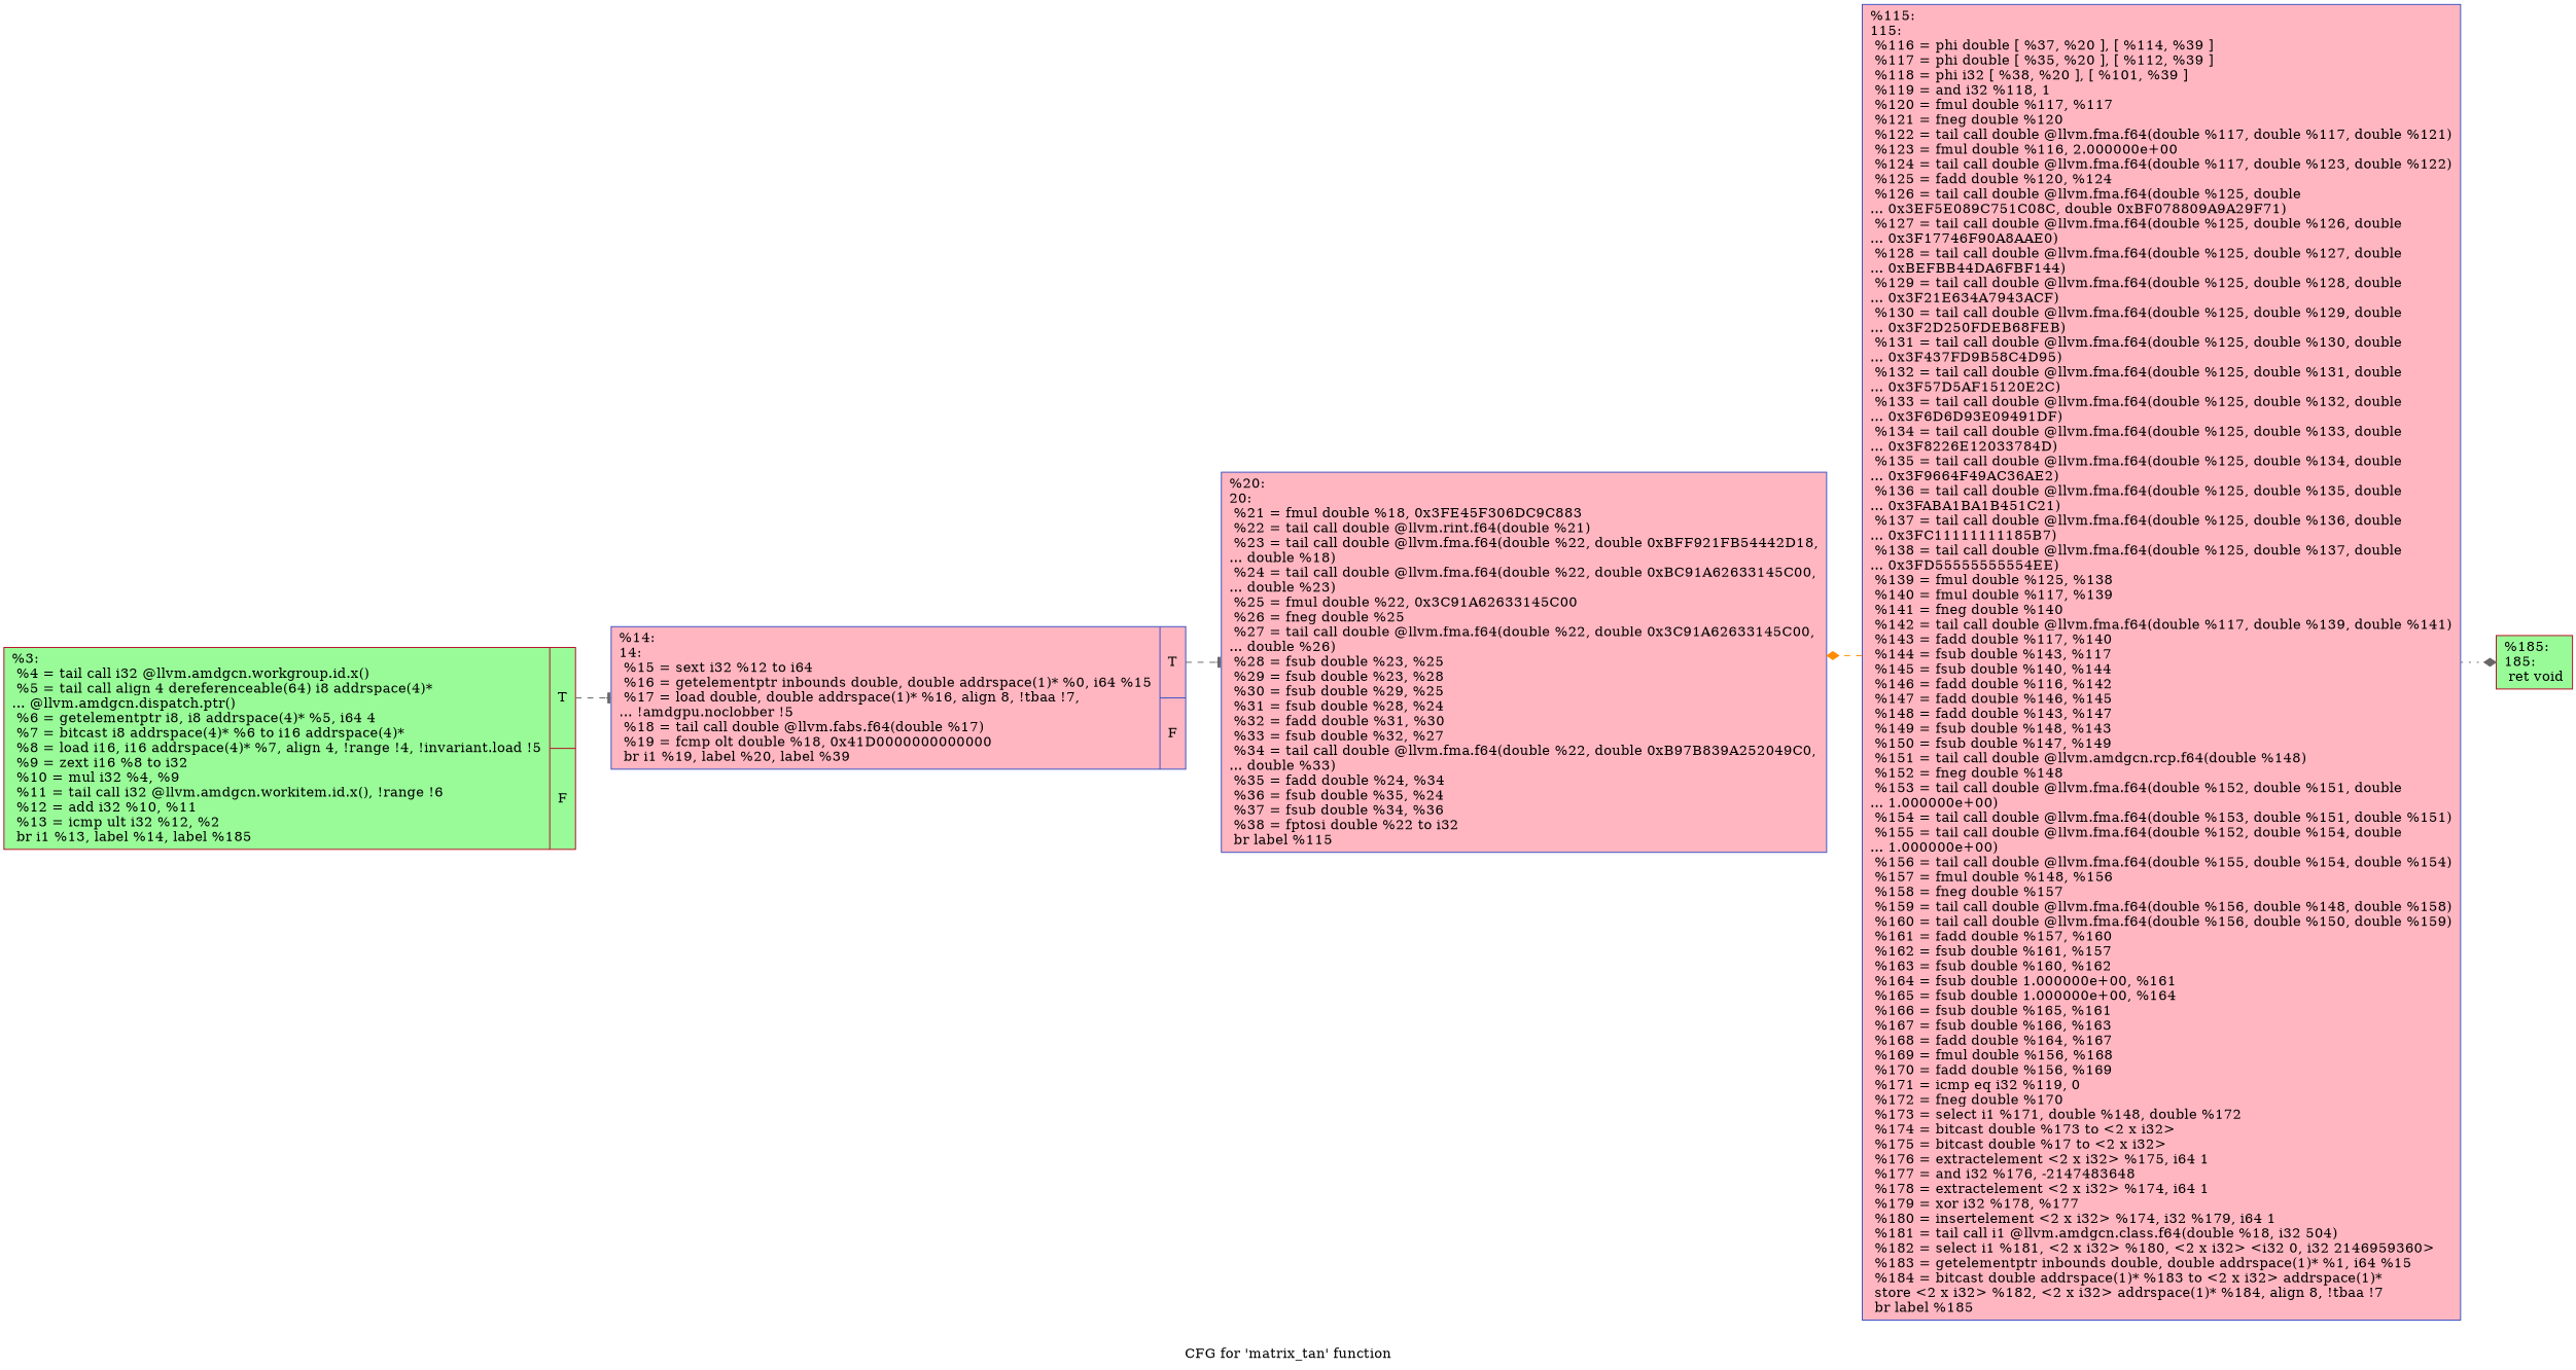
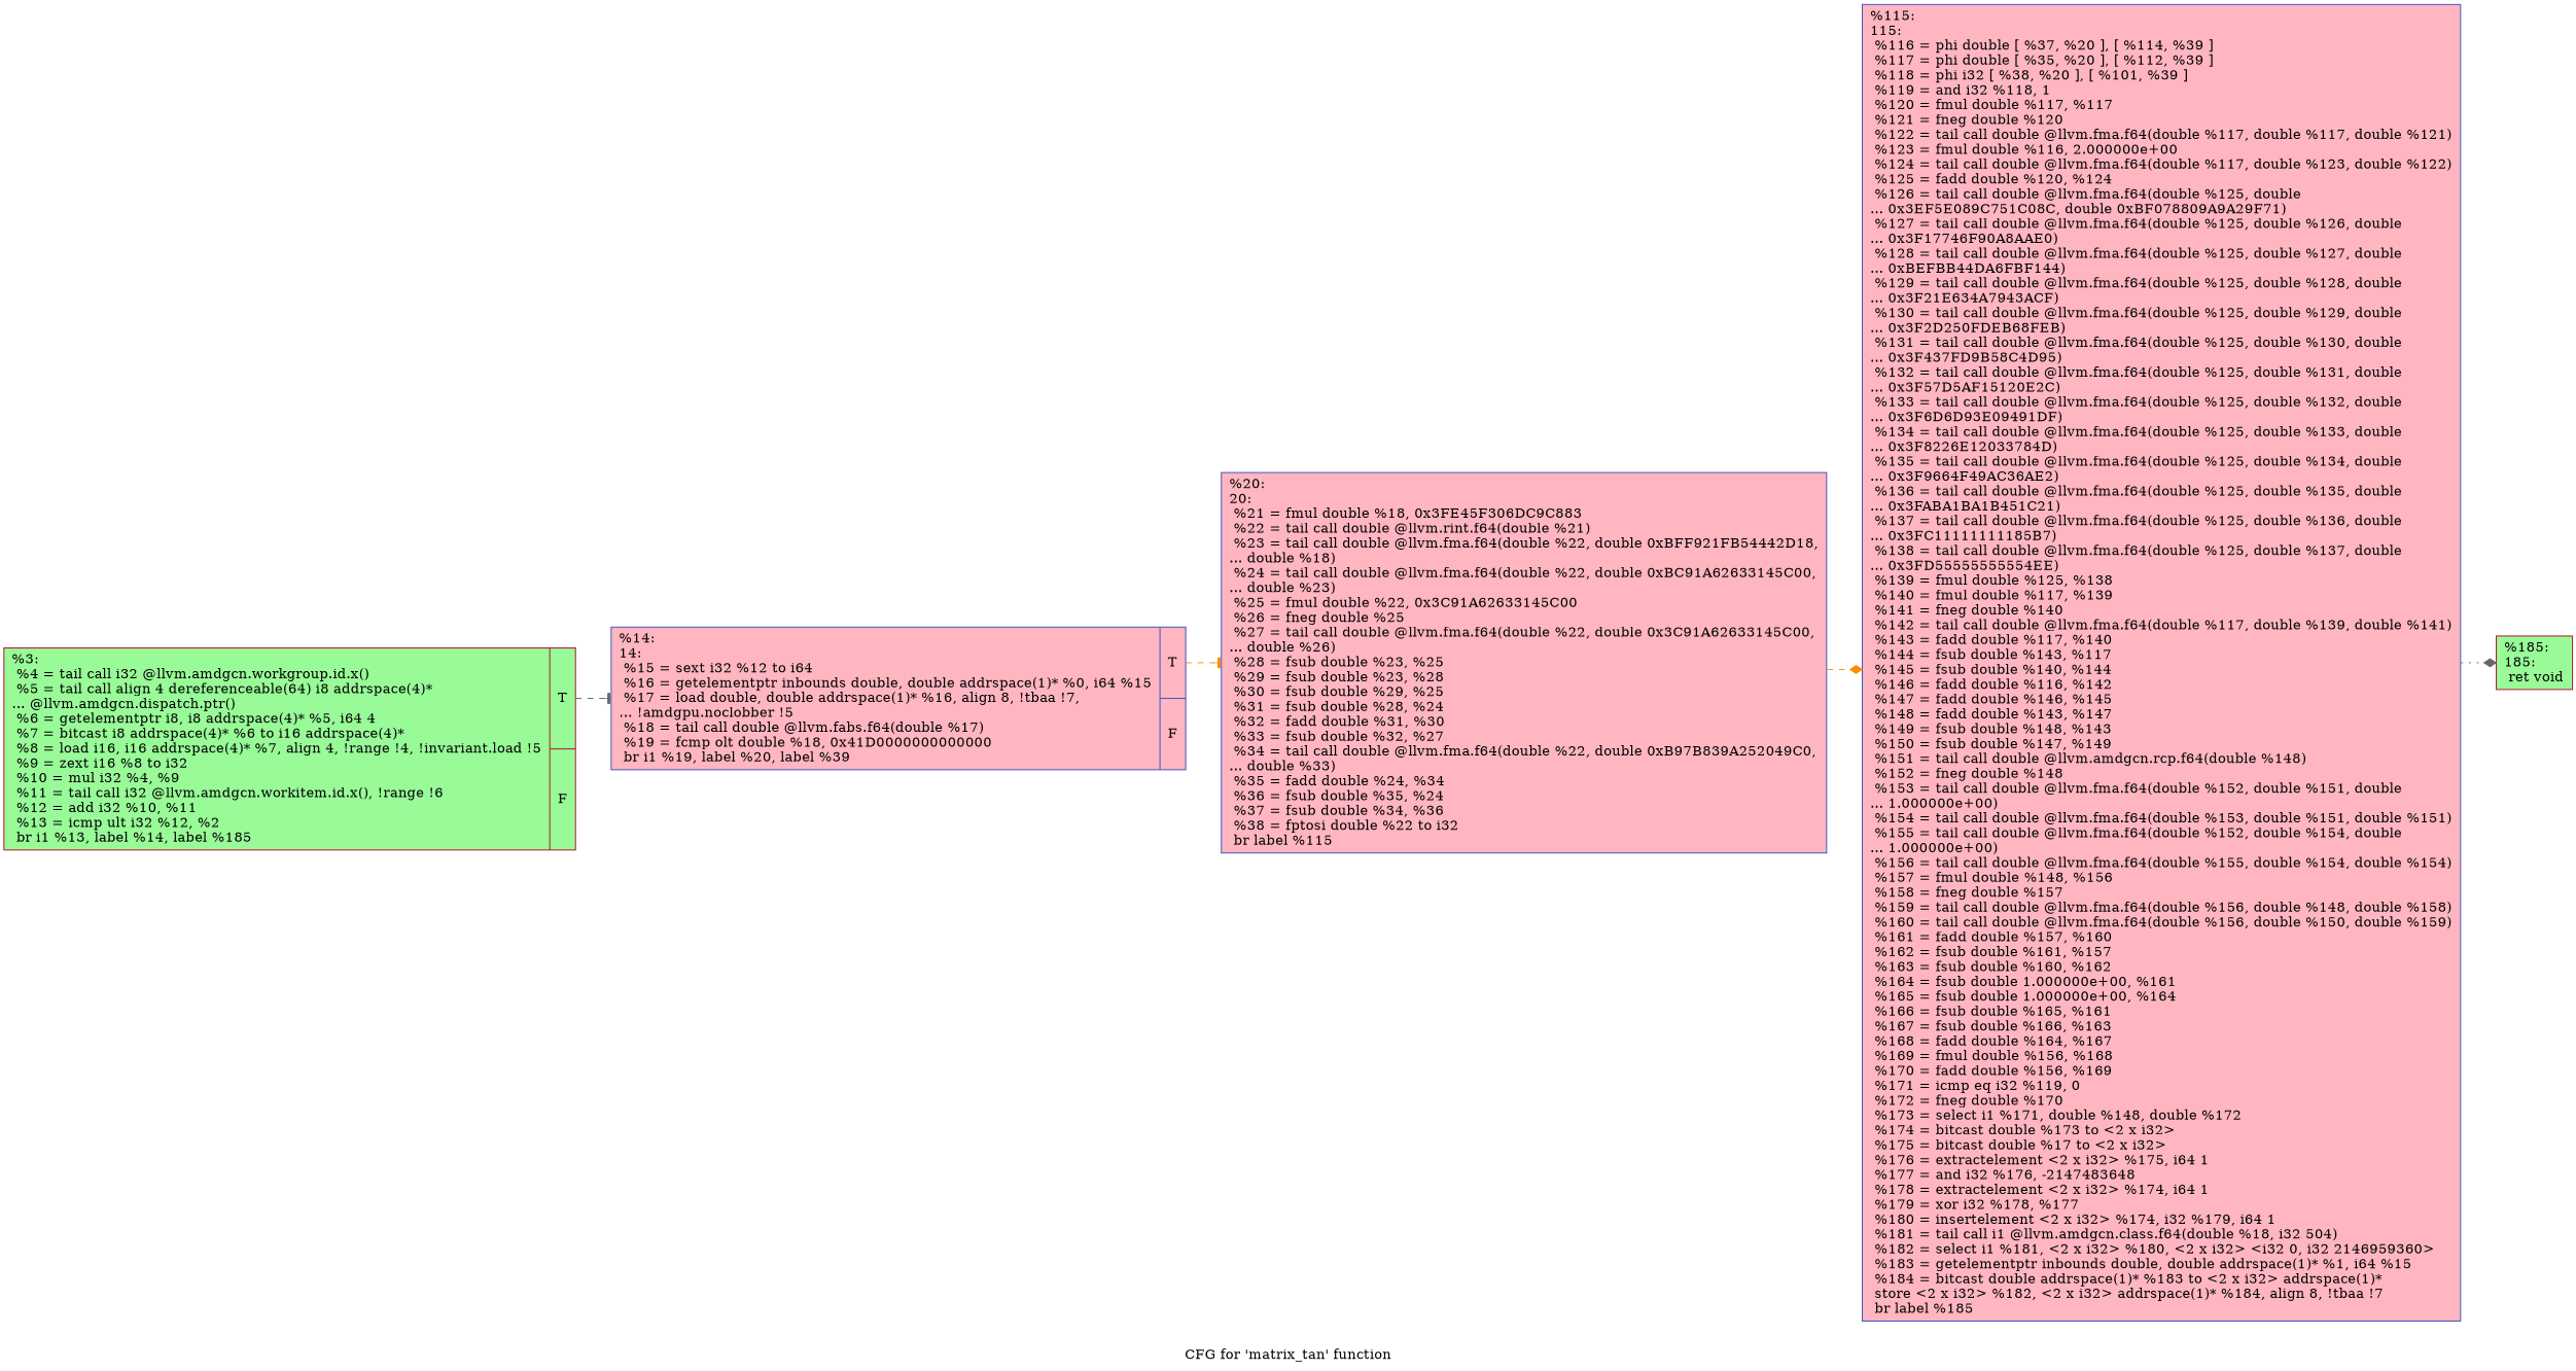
  digraph {
    label="CFG for 'matrix_tan' function"
    rankdir=LR
    node [color="#3d50c3ff" fillcolor=lightpink shape=record style=filled]
    edge [arrowhead=tee color=gray40 style=dashed]
    n1 [color="#b70d28ff" fillcolor=palegreen label="{%3:\l  %4 = tail call i32 @llvm.amdgcn.workgroup.id.x()\l  %5 = tail call align 4 dereferenceable(64) i8 addrspace(4)*\l... @llvm.amdgcn.dispatch.ptr()\l  %6 = getelementptr i8, i8 addrspace(4)* %5, i64 4\l  %7 = bitcast i8 addrspace(4)* %6 to i16 addrspace(4)*\l  %8 = load i16, i16 addrspace(4)* %7, align 4, !range !4, !invariant.load !5\l  %9 = zext i16 %8 to i32\l  %10 = mul i32 %4, %9\l  %11 = tail call i32 @llvm.amdgcn.workitem.id.x(), !range !6\l  %12 = add i32 %10, %11\l  %13 = icmp ult i32 %12, %2\l  br i1 %13, label %14, label %185\l|{<s0>T|<s1>F}}"]
    n2 [label="{%14:\l14:                                               \l  %15 = sext i32 %12 to i64\l  %16 = getelementptr inbounds double, double addrspace(1)* %0, i64 %15\l  %17 = load double, double addrspace(1)* %16, align 8, !tbaa !7,\l... !amdgpu.noclobber !5\l  %18 = tail call double @llvm.fabs.f64(double %17)\l  %19 = fcmp olt double %18, 0x41D0000000000000\l  br i1 %19, label %20, label %39\l|{<s0>T|<s1>F}}"]
    n3 [label="{%20:\l20:                                               \l  %21 = fmul double %18, 0x3FE45F306DC9C883\l  %22 = tail call double @llvm.rint.f64(double %21)\l  %23 = tail call double @llvm.fma.f64(double %22, double 0xBFF921FB54442D18,\l... double %18)\l  %24 = tail call double @llvm.fma.f64(double %22, double 0xBC91A62633145C00,\l... double %23)\l  %25 = fmul double %22, 0x3C91A62633145C00\l  %26 = fneg double %25\l  %27 = tail call double @llvm.fma.f64(double %22, double 0x3C91A62633145C00,\l... double %26)\l  %28 = fsub double %23, %25\l  %29 = fsub double %23, %28\l  %30 = fsub double %29, %25\l  %31 = fsub double %28, %24\l  %32 = fadd double %31, %30\l  %33 = fsub double %32, %27\l  %34 = tail call double @llvm.fma.f64(double %22, double 0xB97B839A252049C0,\l... double %33)\l  %35 = fadd double %24, %34\l  %36 = fsub double %35, %24\l  %37 = fsub double %34, %36\l  %38 = fptosi double %22 to i32\l  br label %115\l}"]
    n4 [color="#b70d28ff" fillcolor=palegreen label="{%185:\l185:                                              \l  ret void\l}"]
    n5 [label="{%115:\l115:                                              \l  %116 = phi double [ %37, %20 ], [ %114, %39 ]\l  %117 = phi double [ %35, %20 ], [ %112, %39 ]\l  %118 = phi i32 [ %38, %20 ], [ %101, %39 ]\l  %119 = and i32 %118, 1\l  %120 = fmul double %117, %117\l  %121 = fneg double %120\l  %122 = tail call double @llvm.fma.f64(double %117, double %117, double %121)\l  %123 = fmul double %116, 2.000000e+00\l  %124 = tail call double @llvm.fma.f64(double %117, double %123, double %122)\l  %125 = fadd double %120, %124\l  %126 = tail call double @llvm.fma.f64(double %125, double\l... 0x3EF5E089C751C08C, double 0xBF078809A9A29F71)\l  %127 = tail call double @llvm.fma.f64(double %125, double %126, double\l... 0x3F17746F90A8AAE0)\l  %128 = tail call double @llvm.fma.f64(double %125, double %127, double\l... 0xBEFBB44DA6FBF144)\l  %129 = tail call double @llvm.fma.f64(double %125, double %128, double\l... 0x3F21E634A7943ACF)\l  %130 = tail call double @llvm.fma.f64(double %125, double %129, double\l... 0x3F2D250FDEB68FEB)\l  %131 = tail call double @llvm.fma.f64(double %125, double %130, double\l... 0x3F437FD9B58C4D95)\l  %132 = tail call double @llvm.fma.f64(double %125, double %131, double\l... 0x3F57D5AF15120E2C)\l  %133 = tail call double @llvm.fma.f64(double %125, double %132, double\l... 0x3F6D6D93E09491DF)\l  %134 = tail call double @llvm.fma.f64(double %125, double %133, double\l... 0x3F8226E12033784D)\l  %135 = tail call double @llvm.fma.f64(double %125, double %134, double\l... 0x3F9664F49AC36AE2)\l  %136 = tail call double @llvm.fma.f64(double %125, double %135, double\l... 0x3FABA1BA1B451C21)\l  %137 = tail call double @llvm.fma.f64(double %125, double %136, double\l... 0x3FC11111111185B7)\l  %138 = tail call double @llvm.fma.f64(double %125, double %137, double\l... 0x3FD55555555554EE)\l  %139 = fmul double %125, %138\l  %140 = fmul double %117, %139\l  %141 = fneg double %140\l  %142 = tail call double @llvm.fma.f64(double %117, double %139, double %141)\l  %143 = fadd double %117, %140\l  %144 = fsub double %143, %117\l  %145 = fsub double %140, %144\l  %146 = fadd double %116, %142\l  %147 = fadd double %146, %145\l  %148 = fadd double %143, %147\l  %149 = fsub double %148, %143\l  %150 = fsub double %147, %149\l  %151 = tail call double @llvm.amdgcn.rcp.f64(double %148)\l  %152 = fneg double %148\l  %153 = tail call double @llvm.fma.f64(double %152, double %151, double\l... 1.000000e+00)\l  %154 = tail call double @llvm.fma.f64(double %153, double %151, double %151)\l  %155 = tail call double @llvm.fma.f64(double %152, double %154, double\l... 1.000000e+00)\l  %156 = tail call double @llvm.fma.f64(double %155, double %154, double %154)\l  %157 = fmul double %148, %156\l  %158 = fneg double %157\l  %159 = tail call double @llvm.fma.f64(double %156, double %148, double %158)\l  %160 = tail call double @llvm.fma.f64(double %156, double %150, double %159)\l  %161 = fadd double %157, %160\l  %162 = fsub double %161, %157\l  %163 = fsub double %160, %162\l  %164 = fsub double 1.000000e+00, %161\l  %165 = fsub double 1.000000e+00, %164\l  %166 = fsub double %165, %161\l  %167 = fsub double %166, %163\l  %168 = fadd double %164, %167\l  %169 = fmul double %156, %168\l  %170 = fadd double %156, %169\l  %171 = icmp eq i32 %119, 0\l  %172 = fneg double %170\l  %173 = select i1 %171, double %148, double %172\l  %174 = bitcast double %173 to \<2 x i32\>\l  %175 = bitcast double %17 to \<2 x i32\>\l  %176 = extractelement \<2 x i32\> %175, i64 1\l  %177 = and i32 %176, -2147483648\l  %178 = extractelement \<2 x i32\> %174, i64 1\l  %179 = xor i32 %178, %177\l  %180 = insertelement \<2 x i32\> %174, i32 %179, i64 1\l  %181 = tail call i1 @llvm.amdgcn.class.f64(double %18, i32 504)\l  %182 = select i1 %181, \<2 x i32\> %180, \<2 x i32\> \<i32 0, i32 2146959360\>\l  %183 = getelementptr inbounds double, double addrspace(1)* %1, i64 %15\l  %184 = bitcast double addrspace(1)* %183 to \<2 x i32\> addrspace(1)*\l  store \<2 x i32\> %182, \<2 x i32\> addrspace(1)* %184, align 8, !tbaa !7\l  br label %185\l}"]
    n1 -> n2 [tailport=s0]
-   n2 -> n3 [tailport=s0]
-   n5 -> n3 [arrowhead=diamond color=darkorange]
+   n2 -> n3 [color=darkorange tailport=s0]
+   n3 -> n5 [arrowhead=diamond color=darkorange]
    n5 -> n4 [arrowhead=diamond style=dotted]
  }
